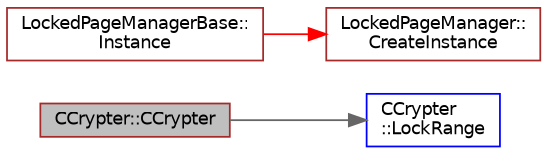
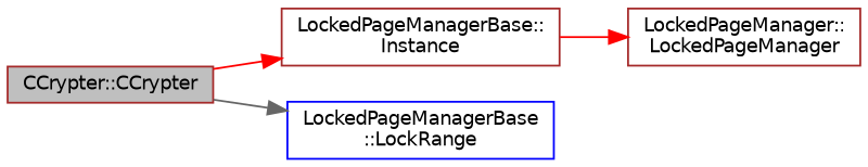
  digraph {
    rankdir=LR
    node [color=brown fillcolor=white fontname=Helvetica fontsize=10 shape=record style=filled]
    edge [color=red fontname=Helvetica fontsize=10 labelfontname=Helvetica labelfontsize=10 style=solid]
    n1 [fillcolor=grey75 fontcolor=black height=0.2 label="CCrypter::CCrypter" width=0.4]
    n2 [height=0.2 label="LockedPageManagerBase::\lInstance" width=0.4]
-   n3 [color=blue height=0.2 label="CCrypter\l::LockRange" width=0.4]
-   n4 [height=0.2 label="LockedPageManager::\lCreateInstance" width=0.4]
+   n3 [color=blue height=0.2 label="LockedPageManagerBase\l::LockRange" width=0.4]
+   n4 [height=0.2 label="LockedPageManager::\lLockedPageManager" width=0.4]
+   n1 -> n2
    n1 -> n3 [color=gray40]
    n2 -> n4
  }
